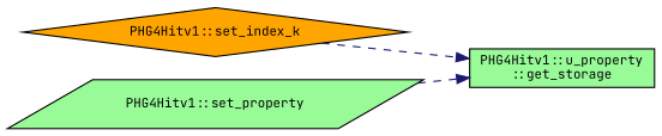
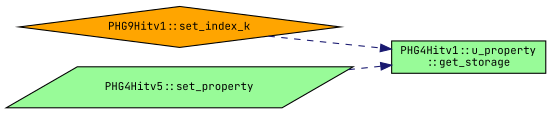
  digraph {
    fontname="JetBrains Mono"
    rankdir=LR
    node [color=black fillcolor=palegreen fontname="JetBrains Mono" fontsize=10 style=filled]
    edge [color=midnightblue fontname="JetBrains Mono" fontsize=10 labelfontname=FreeSans labelfontsize=10 style=dashed]
-   n1 [fillcolor=orange fontcolor=black height=0.2 label="PHG4Hitv1::set_index_k" shape=diamond width=0.4]
+   n1 [fillcolor=orange fontcolor=black height=0.2 label="PHG9Hitv1::set_index_k" shape=diamond width=0.4]
    n2 [height=0.2 label="PHG4Hitv1::u_property\l::get_storage" shape=box width=0.4]
-   n3 [height=0.2 label="PHG4Hitv1::set_property" shape=parallelogram width=0.4]
+   n3 [height=0.2 label="PHG4Hitv5::set_property" shape=parallelogram width=0.4]
    n1 -> n2
    n3 -> n2
  }
